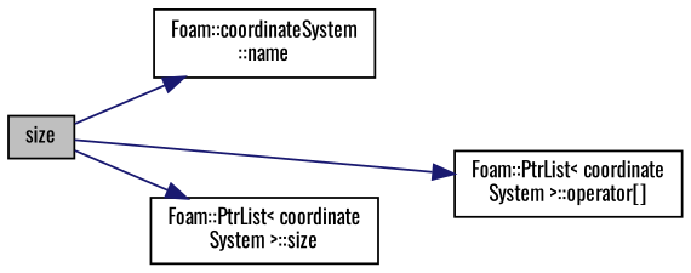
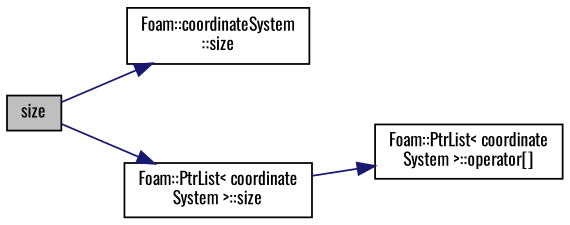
  digraph {
    fontname=Oswald
    rankdir=LR
    node [color=black fontname=Oswald fontsize=10 shape=record]
    edge [color=midnightblue fontname=Oswald fontsize=10 labelfontname=FreeSans labelfontsize=10 style=solid]
    n1 [fillcolor=grey75 fontcolor=black height=0.2 label=size style=filled width=0.4]
-   n2 [height=0.2 label="Foam::coordinateSystem\l::name" width=0.4]
+   n2 [height=0.2 label="Foam::coordinateSystem\l::size" width=0.4]
    n3 [height=0.2 label="Foam::PtrList\< coordinate\lSystem \>::operator[]" width=0.4]
    n4 [height=0.2 label="Foam::PtrList\< coordinate\lSystem \>::size" width=0.4]
    n1 -> n2
-   n1 -> n3
+   n4 -> n3
    n1 -> n4
  }
